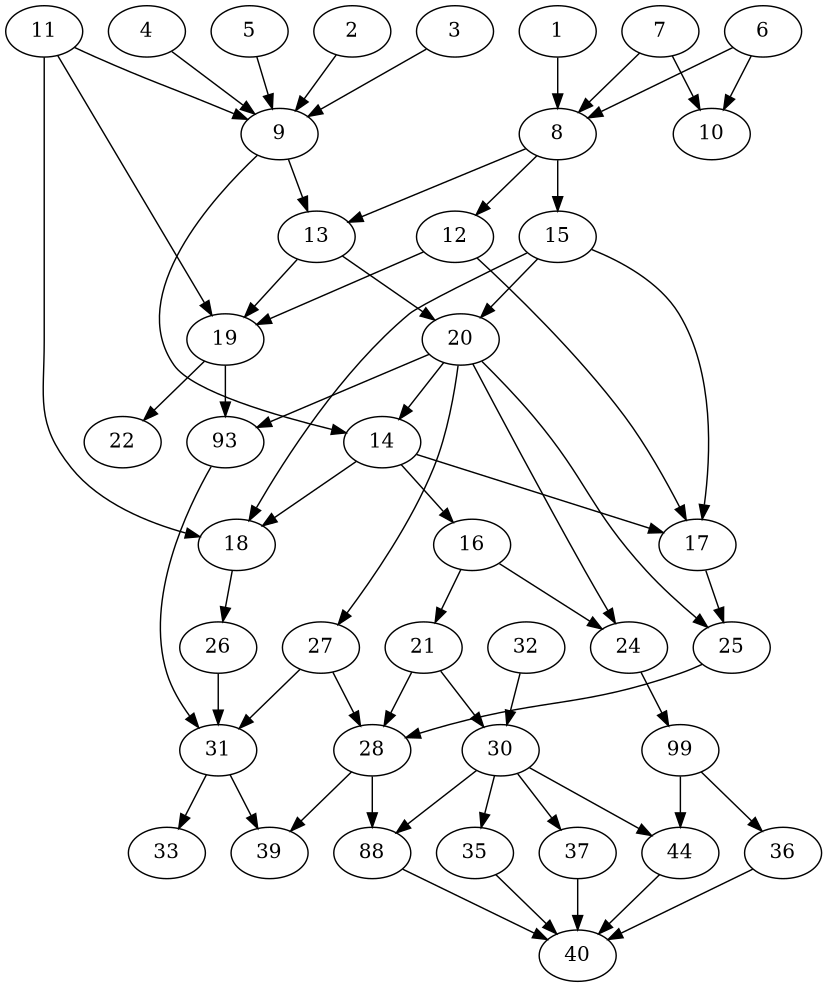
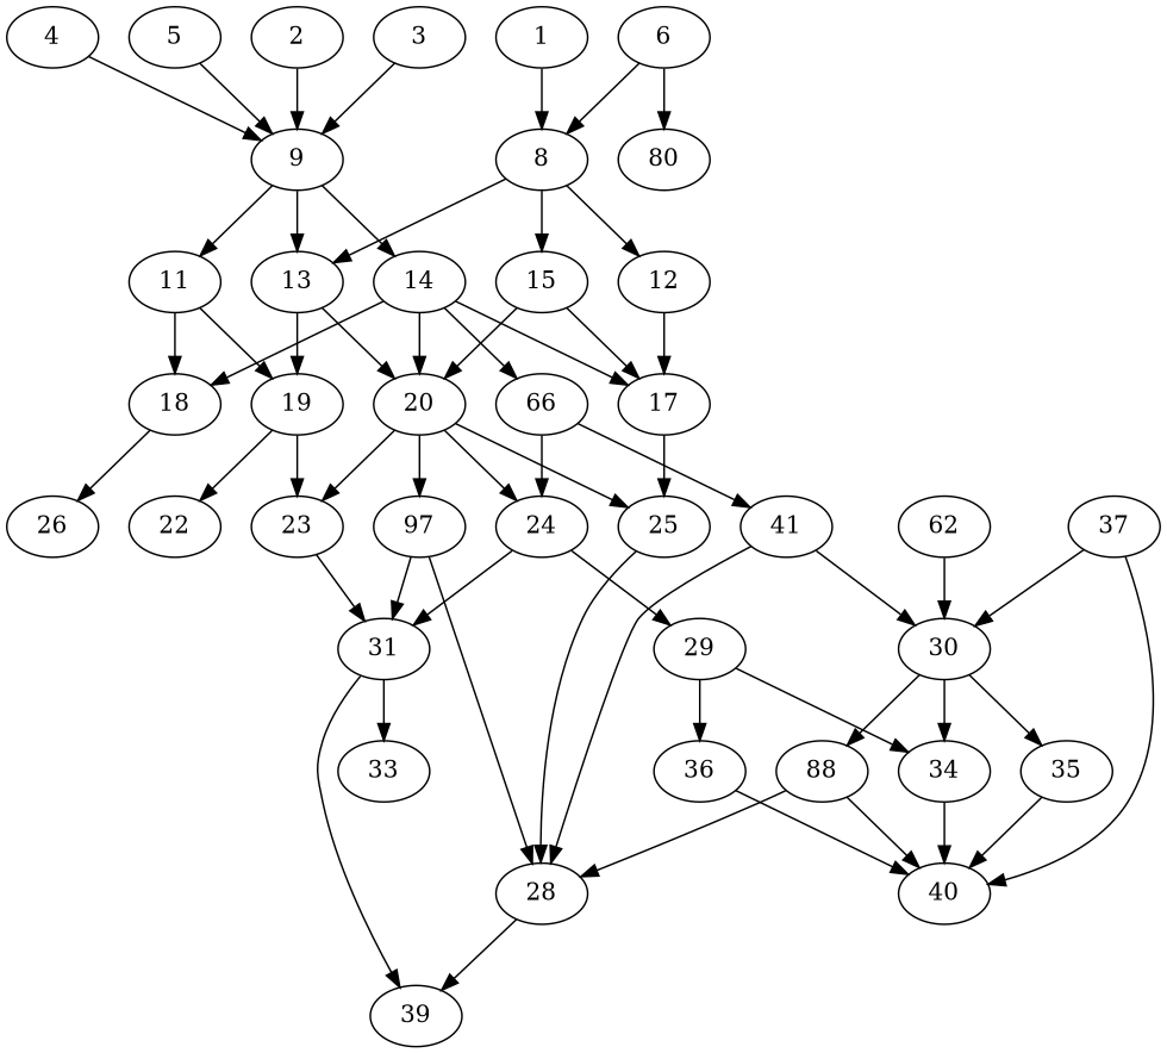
  digraph {
    node [alpha=0.14]
    1 [alpha=0.10 expect_size=49299456]
    8 [alpha=0.05 expect_size=37924864]
    12 [expect_size=42421248]
    13 [alpha=0.10 expect_size=45704192]
    15 [alpha=0.08 expect_size=45435904]
    19 [alpha=0.18 expect_size=15892480]
    17 [alpha=0.11 expect_size=25200640]
    20 [alpha=0.11 expect_size=46297088]
    18 [alpha=0.11 expect_size=51023872]
    2 [alpha=0.01 expect_size=20383744]
    9 [alpha=0.13 expect_size=43164672]
    11 [alpha=0.05 expect_size=19360768]
    14 [expect_size=5951488]
-   16 [alpha=0.01 expect_size=39213056]
+   16 [alpha=0.01 expect_size=39213056 label=66]
    3 [alpha=0.03 expect_size=41729024]
    4 [alpha=0.17 expect_size=20251648]
    5 [alpha=0.17 expect_size=20908032]
    6 [expect_size=38116352]
-   10 [alpha=0.12 expect_size=33207296]
-   7 [alpha=0.11 expect_size=17068032]
+   10 [alpha=0.12 expect_size=33207296 label=80]
    22 [alpha=0.00 expect_size=38161408]
-   23 [alpha=0.13 expect_size=25053184 label=93]
+   23 [alpha=0.13 expect_size=25053184]
    25 [alpha=0.20 expect_size=32865280]
    24 [alpha=0.13 expect_size=47889408]
-   27 [alpha=0.05 expect_size=5329920]
+   27 [alpha=0.05 expect_size=5329920 label=97]
    26 [alpha=0.20 expect_size=50897920]
-   21 [alpha=0.02 expect_size=26430464]
+   21 [alpha=0.02 expect_size=26430464 label=41]
    31 [alpha=0.20 expect_size=31539200]
    28 [alpha=0.04 expect_size=32374784]
-   29 [alpha=0.20 expect_size=11542528 label=99]
+   29 [alpha=0.20 expect_size=11542528]
    30 [alpha=0.07 expect_size=6409216]
    n32 [expect_size=16445440 label=88]
    39 [alpha=0.04 expect_size=26872832]
-   34 [alpha=0.01 expect_size=21343232 label=44]
+   34 [alpha=0.01 expect_size=21343232]
    35 [alpha=0.04 expect_size=5299200]
    37 [alpha=0.08 expect_size=51279872]
    33 [alpha=0.15 expect_size=36786176]
    36 [alpha=0.02 expect_size=51506176]
    40 [alpha=0.12 expect_size=26109952]
-   32 [alpha=0.09 expect_size=36618240]
+   32 [alpha=0.09 expect_size=36618240 label=62]
    1 -> 8
    8 -> 12
    8 -> 13
    8 -> 15
-   12 -> 19
    12 -> 17
    13 -> 19
    13 -> 20
    15 -> 17
    15 -> 20
-   15 -> 18
    19 -> 22
    19 -> 23
    17 -> 25
    20 -> 23
    20 -> 25
    20 -> 24
    20 -> 27
    18 -> 26
    2 -> 9
    9 -> 13
-   11 -> 9
+   9 -> 11
    9 -> 14
    11 -> 19
    11 -> 18
    14 -> 17
-   20 -> 14
+   14 -> 20
    14 -> 18
    14 -> 16
    16 -> 24
    16 -> 21
    3 -> 9
    4 -> 9
    5 -> 9
    6 -> 8
    6 -> 10
-   7 -> 8
-   7 -> 10
    23 -> 31
    25 -> 28
-   26 -> 31
+   24 -> 31
    24 -> 29
    27 -> 31
    27 -> 28
    21 -> 28
    21 -> 30
    31 -> 39
    31 -> 33
-   28 -> n32
+   n32 -> 28
    28 -> 39
    29 -> 34
    29 -> 36
    30 -> n32
    30 -> 34
    30 -> 35
-   30 -> 37
+   37 -> 30
    n32 -> 40
    34 -> 40
    35 -> 40
    37 -> 40
    36 -> 40
    32 -> 30
  }
